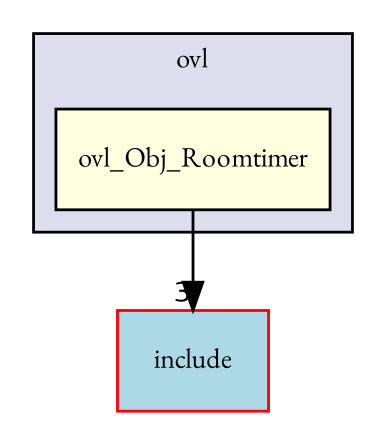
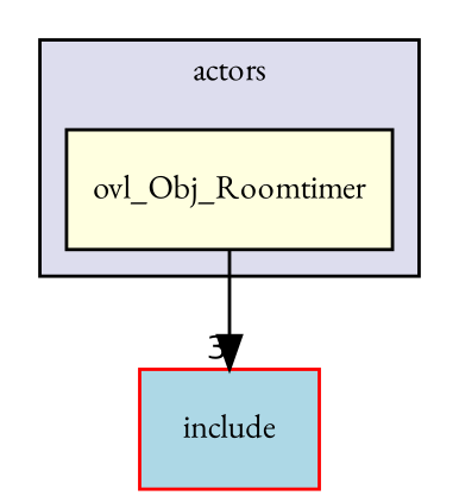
  digraph {
    compound=true
    fontname="EB Garamond"
    node [fontname="EB Garamond" fontsize=10 shape=box style=filled]
    n1 [fillcolor=lightyellow label=ovl_Obj_Roomtimer pencolor=black]
    n2 [color=red fillcolor=lightblue label=include]
    subgraph cluster_1 {
      bgcolor="#ddddee"
      fontsize=10
-     label=ovl
+     label=actors
      pencolor=black
      n1
    }
    n1 -> n2 [headlabel=3 labeldistance=1.5 labelfontname=Helvetica labelfontsize=10 fontname="EB Garamond"]
  }
